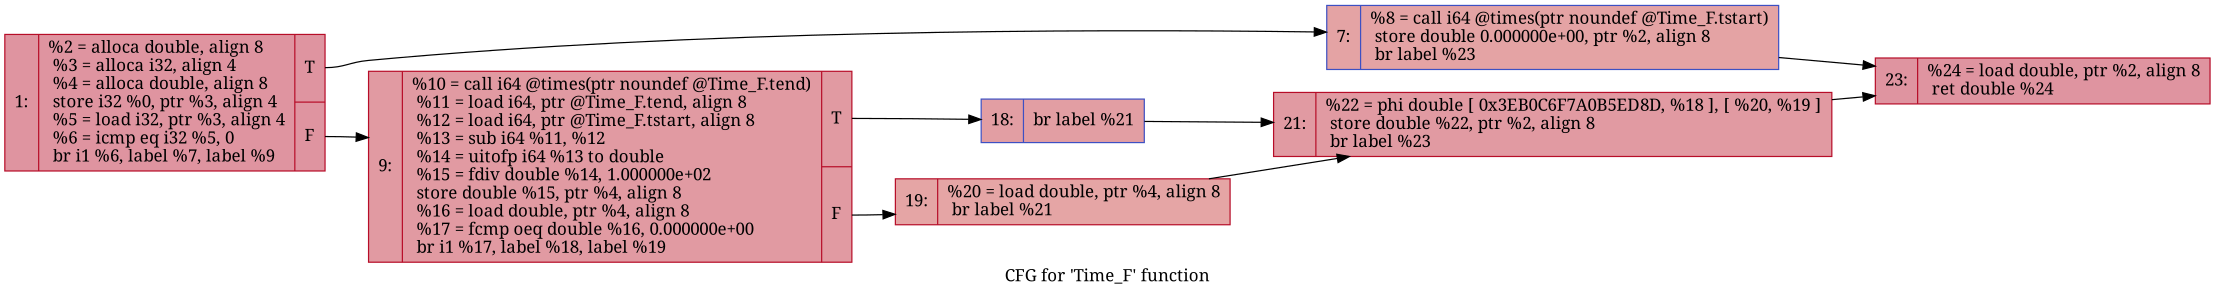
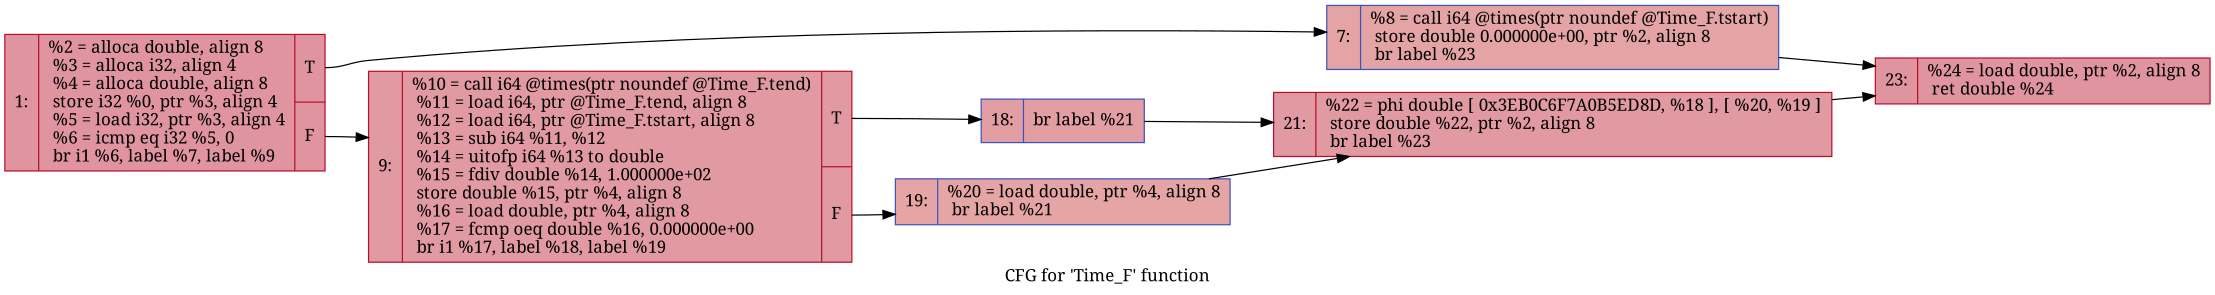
  digraph {
    label="CFG for 'Time_F' function"
    rankdir=LR
    fontname="Noto Serif"
    node [color="#b70d28ff" fillcolor="#b70d2870" fontname="Noto Serif" shape=record style=filled]
    edge [fontname="Noto Serif"]
    n1 [label="{1:\l|  %2 = alloca double, align 8\l  %3 = alloca i32, align 4\l  %4 = alloca double, align 8\l  store i32 %0, ptr %3, align 4\l  %5 = load i32, ptr %3, align 4\l  %6 = icmp eq i32 %5, 0\l  br i1 %6, label %7, label %9\l|{<s0>T|<s1>F}}"]
    n2 [color="#3d50c3ff" fillcolor="#c32e3170" label="{7:\l|  %8 = call i64 @times(ptr noundef @Time_F.tstart)\l  store double 0.000000e+00, ptr %2, align 8\l  br label %23\l}"]
    n3 [fillcolor="#bb1b2c70" label="{9:\l|  %10 = call i64 @times(ptr noundef @Time_F.tend)\l  %11 = load i64, ptr @Time_F.tend, align 8\l  %12 = load i64, ptr @Time_F.tstart, align 8\l  %13 = sub i64 %11, %12\l  %14 = uitofp i64 %13 to double\l  %15 = fdiv double %14, 1.000000e+02\l  store double %15, ptr %4, align 8\l  %16 = load double, ptr %4, align 8\l  %17 = fcmp oeq double %16, 0.000000e+00\l  br i1 %17, label %18, label %19\l|{<s0>T|<s1>F}}"]
    n4 [label="{23:\l|  %24 = load double, ptr %2, align 8\l  ret double %24\l}"]
    n5 [color="#3d50c3ff" fillcolor="#be242e70" label="{18:\l|  br label %21\l}"]
-   n6 [fillcolor="#c5333470" label="{19:\l|  %20 = load double, ptr %4, align 8\l  br label %21\l}"]
+   n6 [color="#3d50c3ff" fillcolor="#c5333470" label="{19:\l|  %20 = load double, ptr %4, align 8\l  br label %21\l}"]
    n7 [fillcolor="#bb1b2c70" label="{21:\l|  %22 = phi double [ 0x3EB0C6F7A0B5ED8D, %18 ], [ %20, %19 ]\l  store double %22, ptr %2, align 8\l  br label %23\l}"]
    n1 -> n2 [tailport=s0]
    n1 -> n3 [tailport=s1]
    n2 -> n4
    n3 -> n5 [tailport=s0]
    n3 -> n6 [tailport=s1]
    n5 -> n7
    n6 -> n7
    n7 -> n4
  }
